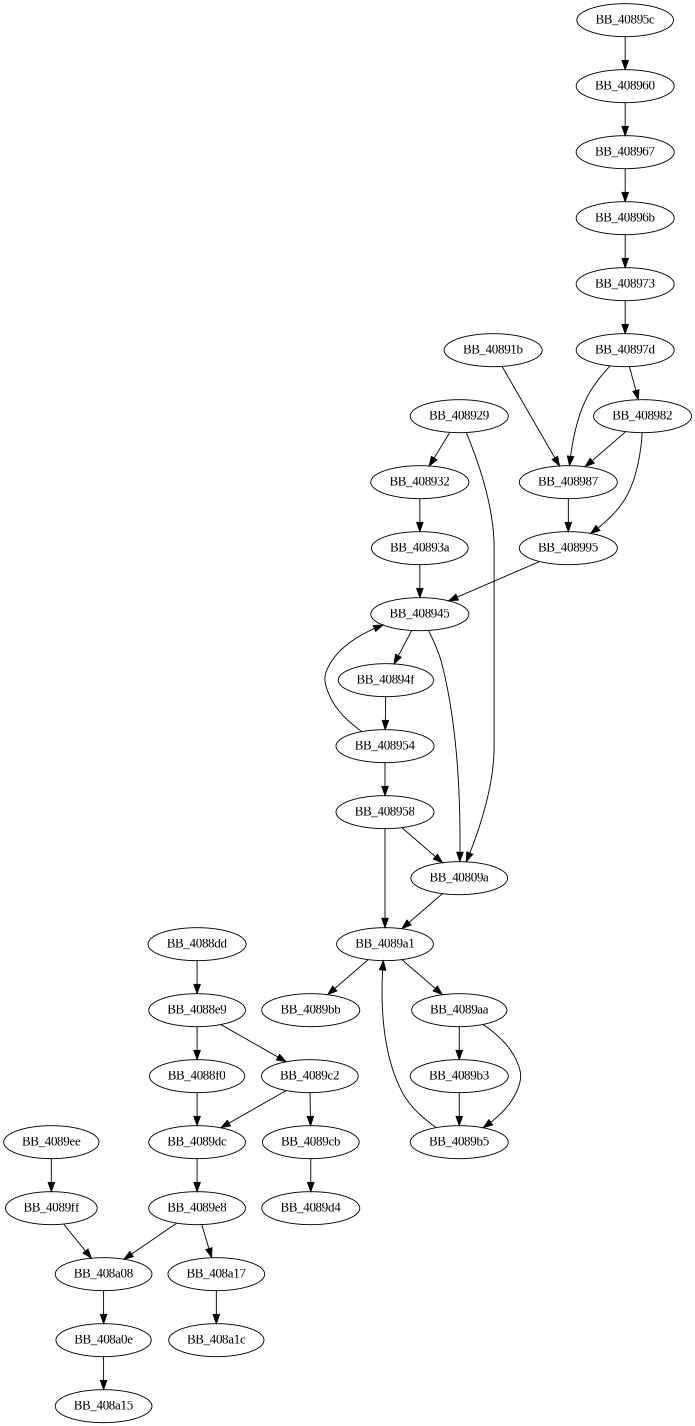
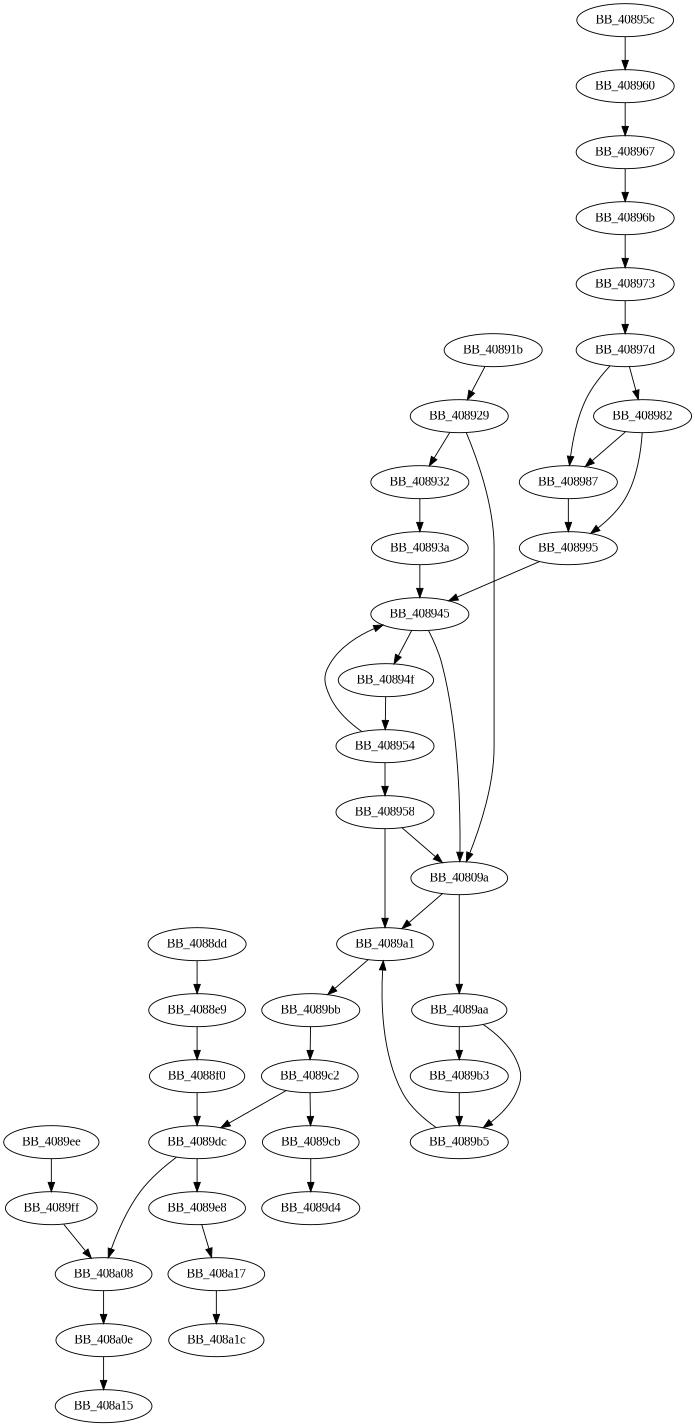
  digraph {
    fontname="Liberation Serif"
    node [fontname="Liberation Serif"]
    edge [fontname="Liberation Serif"]
    BB_4088dd
    BB_4088e9
    BB_4088f0
    BB_4089dc
    BB_4089e8
    BB_40891b
    BB_408929
    BB_4089bb
    BB_4089c2
    BB_408a08
    BB_408a17
    BB_408932
    n13 [label=BB_40809a]
    BB_4089cb
    BB_40893a
    BB_4089a1
    BB_408945
    BB_4089aa
    BB_40894f
    BB_408954
    BB_408958
    BB_40895c
    BB_408960
    BB_408967
    BB_40896b
    BB_408973
    BB_40897d
    BB_408982
    BB_408987
    BB_408995
    BB_4089b3
    BB_4089b5
    BB_4089d4
    BB_4089ee
    BB_4089ff
    BB_408a0e
    BB_408a1c
    BB_408a15
    BB_4088dd -> BB_4088e9
    BB_4088e9 -> BB_4088f0
    BB_4088f0 -> BB_4089dc
    BB_4089dc -> BB_4089e8
-   BB_4089e8 -> BB_408a08
+   BB_4089dc -> BB_408a08
    BB_4089e8 -> BB_408a17
-   BB_40891b -> BB_408987
+   BB_40891b -> BB_408929
    BB_408929 -> BB_408932
    BB_408929 -> n13
-   BB_4088e9 -> BB_4089c2
+   BB_4089bb -> BB_4089c2
    BB_4089c2 -> BB_4089dc
    BB_4089c2 -> BB_4089cb
    BB_408a08 -> BB_408a0e
    BB_408a17 -> BB_408a1c
    BB_408932 -> BB_40893a
    n13 -> BB_4089a1
    BB_4089cb -> BB_4089d4
    BB_40893a -> BB_408945
    BB_4089a1 -> BB_4089bb
-   BB_4089a1 -> BB_4089aa
+   n13 -> BB_4089aa
    BB_408945 -> n13
    BB_408945 -> BB_40894f
    BB_4089aa -> BB_4089b3
    BB_4089aa -> BB_4089b5
    BB_40894f -> BB_408954
    BB_408954 -> BB_408945
    BB_408954 -> BB_408958
    BB_408958 -> n13
    BB_408958 -> BB_4089a1
    BB_40895c -> BB_408960
    BB_408960 -> BB_408967
    BB_408967 -> BB_40896b
    BB_40896b -> BB_408973
    BB_408973 -> BB_40897d
    BB_40897d -> BB_408982
    BB_40897d -> BB_408987
    BB_408982 -> BB_408987
    BB_408982 -> BB_408995
    BB_408987 -> BB_408995
    BB_408995 -> BB_408945
    BB_4089b3 -> BB_4089b5
    BB_4089b5 -> BB_4089a1
    BB_4089ee -> BB_4089ff
    BB_4089ff -> BB_408a08
    BB_408a0e -> BB_408a15
  }
